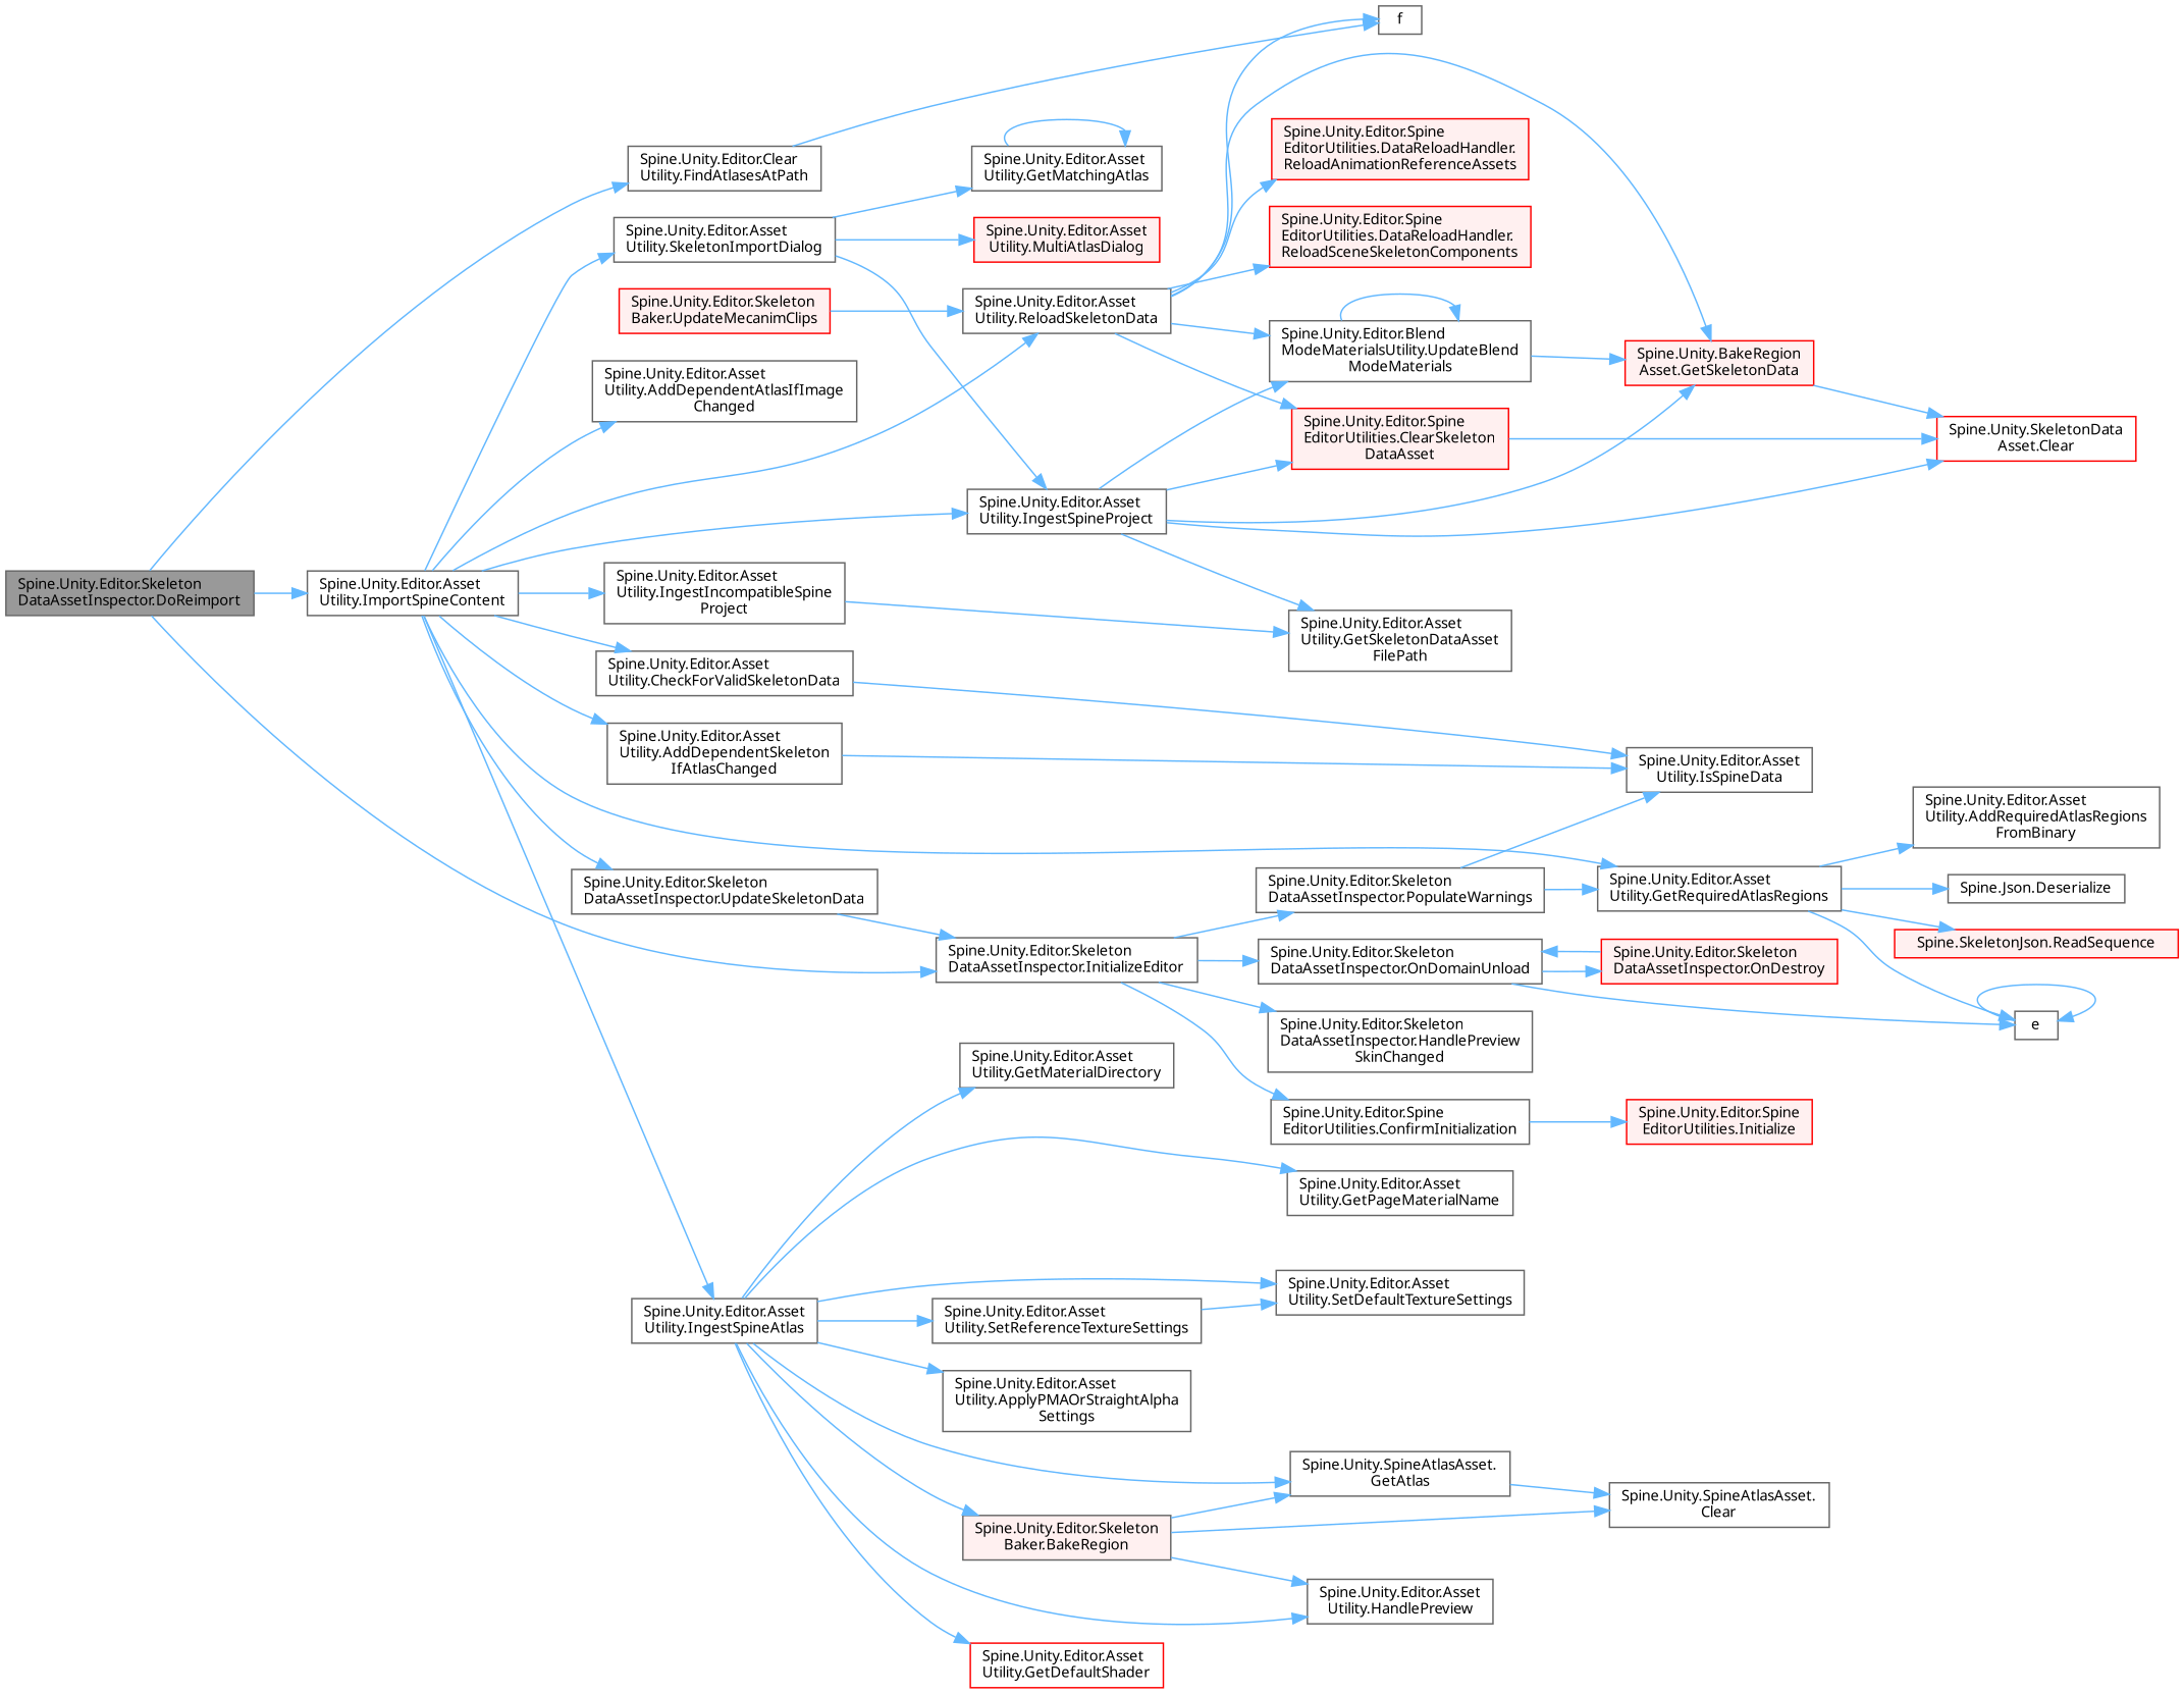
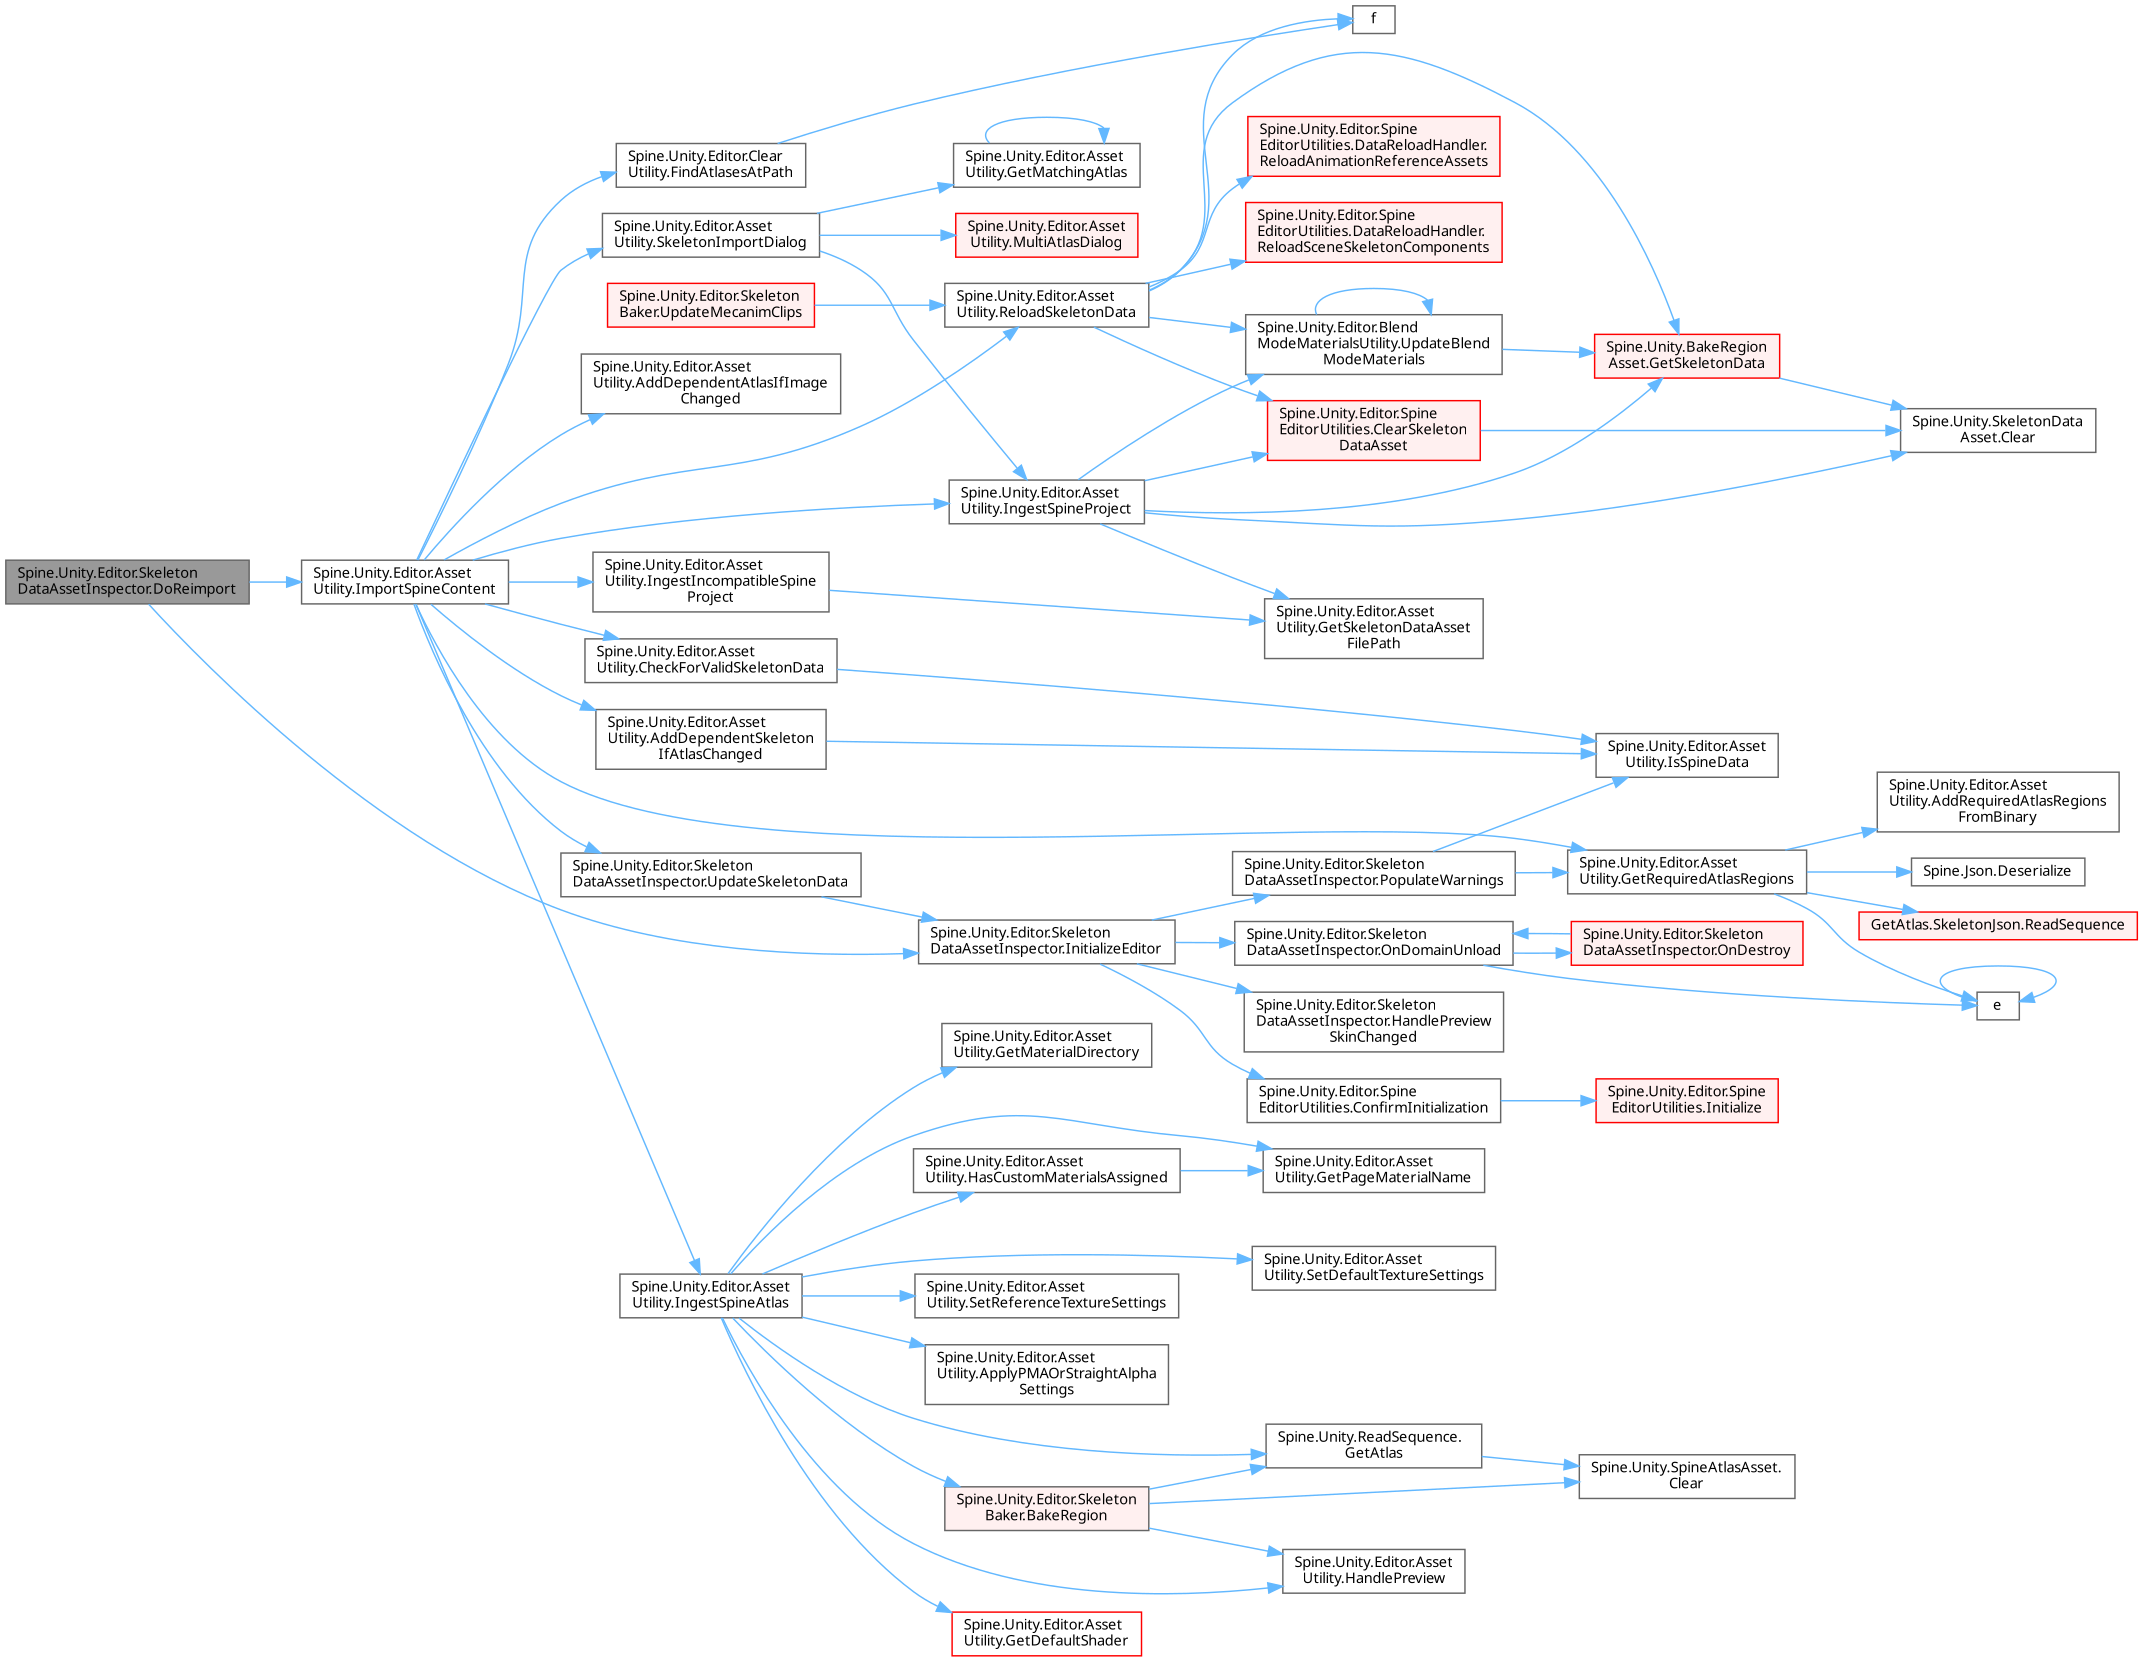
  digraph {
    fontname="Noto Sans"
    rankdir=LR
    node [color=grey40 fillcolor=white fontname="Noto Sans" fontsize=10 shape=box style=filled]
    edge [color=steelblue1 fontname="Noto Sans" fontsize=10 labelfontname=Helvetica labelfontsize=10 style=solid]
    n1 [color=gray40 fillcolor=grey60 fontcolor=black height=0.2 label="Spine.Unity.Editor.Skeleton\lDataAssetInspector.DoReimport" width=0.4]
    n2 [height=0.2 label="Spine.Unity.Editor.Asset\lUtility.ImportSpineContent" width=0.4]
    n3 [height=0.2 label="Spine.Unity.Editor.Skeleton\lDataAssetInspector.InitializeEditor" width=0.4]
    n4 [height=0.2 label="Spine.Unity.Editor.Asset\lUtility.AddDependentAtlasIfImage\lChanged" width=0.4]
    n5 [height=0.2 label="Spine.Unity.Editor.Asset\lUtility.AddDependentSkeleton\lIfAtlasChanged" width=0.4]
    n6 [height=0.2 label="Spine.Unity.Editor.Asset\lUtility.CheckForValidSkeletonData" width=0.4]
    n7 [height=0.2 label="Spine.Unity.Editor.Clear\lUtility.FindAtlasesAtPath" width=0.4]
    n8 [height=0.2 label="Spine.Unity.Editor.Asset\lUtility.GetRequiredAtlasRegions" width=0.4]
    n9 [height=0.2 label="Spine.Unity.Editor.Asset\lUtility.IngestIncompatibleSpine\lProject" width=0.4]
    n10 [height=0.2 label="Spine.Unity.Editor.Asset\lUtility.IngestSpineAtlas" width=0.4]
    n11 [height=0.2 label="Spine.Unity.Editor.Asset\lUtility.IngestSpineProject" width=0.4]
    n12 [height=0.2 label="Spine.Unity.Editor.Asset\lUtility.ReloadSkeletonData" width=0.4]
    n13 [height=0.2 label="Spine.Unity.Editor.Asset\lUtility.SkeletonImportDialog" width=0.4]
    n14 [height=0.2 label="Spine.Unity.Editor.Skeleton\lDataAssetInspector.UpdateSkeletonData" width=0.4]
    n15 [height=0.2 label="Spine.Unity.Editor.Spine\lEditorUtilities.ConfirmInitialization" width=0.4]
    n16 [height=0.2 label="Spine.Unity.Editor.Skeleton\lDataAssetInspector.HandlePreview\lSkinChanged" width=0.4]
    n17 [height=0.2 label="Spine.Unity.Editor.Skeleton\lDataAssetInspector.OnDomainUnload" width=0.4]
    n18 [height=0.2 label="Spine.Unity.Editor.Skeleton\lDataAssetInspector.PopulateWarnings" width=0.4]
    n19 [height=0.2 label="Spine.Unity.Editor.Asset\lUtility.IsSpineData" width=0.4]
    n20 [height=0.2 label=f width=0.4]
    n21 [height=0.2 label="Spine.Unity.Editor.Asset\lUtility.GetMatchingAtlas" width=0.4]
    n22 [height=0.2 label="Spine.Unity.Editor.Asset\lUtility.AddRequiredAtlasRegions\lFromBinary" width=0.4]
    n23 [height=0.2 label="Spine.Json.Deserialize" width=0.4]
    n24 [height=0.2 label=e width=0.4]
-   n25 [color=red fillcolor="#FFF0F0" height=0.2 label="Spine.SkeletonJson.ReadSequence" width=0.4]
+   n25 [color=red fillcolor="#FFF0F0" height=0.2 label="GetAtlas.SkeletonJson.ReadSequence" width=0.4]
    n26 [height=0.2 label="Spine.Unity.Editor.Asset\lUtility.GetSkeletonDataAsset\lFilePath" width=0.4]
    n27 [height=0.2 label="Spine.Unity.Editor.Asset\lUtility.ApplyPMAOrStraightAlpha\lSettings" width=0.4]
    n28 [fillcolor="#FFF0F0" height=0.2 label="Spine.Unity.Editor.Skeleton\lBaker.BakeRegion" width=0.4]
-   n29 [height=0.2 label="Spine.Unity.SpineAtlasAsset.\lGetAtlas" width=0.4]
+   n29 [height=0.2 label="Spine.Unity.ReadSequence.\lGetAtlas" width=0.4]
    n30 [height=0.2 label="Spine.Unity.Editor.Asset\lUtility.HandlePreview" width=0.4]
    n31 [color=red height=0.2 label="Spine.Unity.Editor.Asset\lUtility.GetDefaultShader" width=0.4]
    n32 [height=0.2 label="Spine.Unity.Editor.Asset\lUtility.GetMaterialDirectory" width=0.4]
    n33 [height=0.2 label="Spine.Unity.Editor.Asset\lUtility.GetPageMaterialName" width=0.4]
+   n34 [height=0.2 label="Spine.Unity.Editor.Asset\lUtility.HasCustomMaterialsAssigned" width=0.4]
    n35 [height=0.2 label="Spine.Unity.Editor.Asset\lUtility.SetDefaultTextureSettings" width=0.4]
    n36 [height=0.2 label="Spine.Unity.Editor.Asset\lUtility.SetReferenceTextureSettings" width=0.4]
-   n37 [color=red height=0.2 label="Spine.Unity.SkeletonData\lAsset.Clear" width=0.4]
+   n37 [height=0.2 label="Spine.Unity.SkeletonData\lAsset.Clear" width=0.4]
    n38 [color=red fillcolor="#FFF0F0" height=0.2 label="Spine.Unity.Editor.Spine\lEditorUtilities.ClearSkeleton\lDataAsset" width=0.4]
    n39 [color=red fillcolor="#FFF0F0" height=0.2 label="Spine.Unity.BakeRegion\lAsset.GetSkeletonData" width=0.4]
    n40 [height=0.2 label="Spine.Unity.Editor.Blend\lModeMaterialsUtility.UpdateBlend\lModeMaterials" width=0.4]
    n41 [color=red fillcolor="#FFF0F0" height=0.2 label="Spine.Unity.Editor.Spine\lEditorUtilities.DataReloadHandler.\lReloadAnimationReferenceAssets" width=0.4]
    n42 [color=red fillcolor="#FFF0F0" height=0.2 label="Spine.Unity.Editor.Spine\lEditorUtilities.DataReloadHandler.\lReloadSceneSkeletonComponents" width=0.4]
    n43 [color=red fillcolor="#FFF0F0" height=0.2 label="Spine.Unity.Editor.Asset\lUtility.MultiAtlasDialog" width=0.4]
    n44 [height=0.2 label="Spine.Unity.SpineAtlasAsset.\lClear" width=0.4]
    n45 [color=red fillcolor="#FFF0F0" height=0.2 label="Spine.Unity.Editor.Skeleton\lBaker.UpdateMecanimClips" width=0.4]
    n46 [color=red fillcolor="#FFF0F0" height=0.2 label="Spine.Unity.Editor.Spine\lEditorUtilities.Initialize" width=0.4]
    n47 [color=red fillcolor="#FFF0F0" height=0.2 label="Spine.Unity.Editor.Skeleton\lDataAssetInspector.OnDestroy" width=0.4]
    n1 -> n2
    n1 -> n3
    n2 -> n4
    n2 -> n5
    n2 -> n6
-   n1 -> n7
+   n2 -> n7
    n2 -> n8
    n2 -> n9
    n2 -> n10
    n2 -> n11
    n2 -> n12
    n2 -> n13
    n2 -> n14
    n3 -> n15
    n3 -> n16
    n3 -> n17
    n3 -> n18
    n5 -> n19
    n6 -> n19
    n7 -> n20
    n8 -> n22
    n8 -> n23
    n8 -> n24
    n8 -> n25
    n9 -> n26
    n10 -> n27
    n10 -> n28
    n10 -> n29
    n10 -> n30
    n10 -> n31
    n10 -> n32
    n10 -> n33
+   n10 -> n34
    n10 -> n35
    n10 -> n36
    n11 -> n26
    n11 -> n37
    n11 -> n38
    n11 -> n39
    n11 -> n40
    n12 -> n20
    n12 -> n38
    n12 -> n39
    n12 -> n40
    n12 -> n41
    n12 -> n42
    n13 -> n11
    n13 -> n21
    n13 -> n43
    n14 -> n3
    n15 -> n46
    n17 -> n24
    n17 -> n47
    n18 -> n8
    n18 -> n19
    n21 -> n21
    n24 -> n24
    n28 -> n29
    n28 -> n30
    n28 -> n44
    n29 -> n44
-   n36 -> n35
+   n34 -> n33
    n38 -> n37
    n39 -> n37
    n40 -> n39
    n40 -> n40
    n45 -> n12
    n47 -> n17
  }
